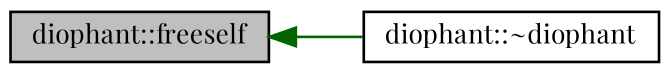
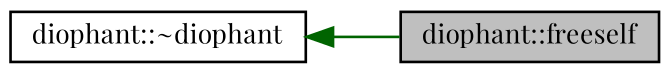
  digraph {
    rankdir=LR
    fontname="Playfair Display"
    node [color=black fontname="Playfair Display" fontsize=10 shape=record style=filled]
    n1 [fillcolor=grey75 fontcolor=black height=0.2 label="diophant::freeself" width=0.4]
    n2 [fillcolor=white height=0.2 label="diophant::~diophant" width=0.4]
-   n1 -> n2 [color=darkgreen dir=back fontname="Playfair Display" fontsize=10 labelfontname=Helvetica labelfontsize=10 style=solid]
+   n2 -> n1 [color=darkgreen dir=back fontname="Playfair Display" fontsize=10 labelfontname=Helvetica labelfontsize=10 style=solid]
  }
